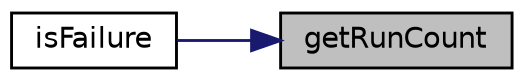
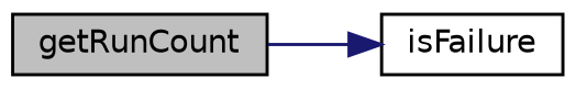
  digraph {
    rankdir=RL
    node [color=black fontname=Helvetica fontsize=10 shape=record style=filled]
    n1 [fillcolor=grey75 fontcolor=black height=0.2 label=getRunCount width=0.4]
    n2 [fillcolor=white height=0.2 label=isFailure width=0.4]
-   n1 -> n2 [color=midnightblue dir=back fontname=Helvetica fontsize=10 labelfontname=Helvetica labelfontsize=10 style=solid]
+   n2 -> n1 [color=midnightblue dir=back fontname=Helvetica fontsize=10 labelfontname=Helvetica labelfontsize=10 style=solid]
  }
